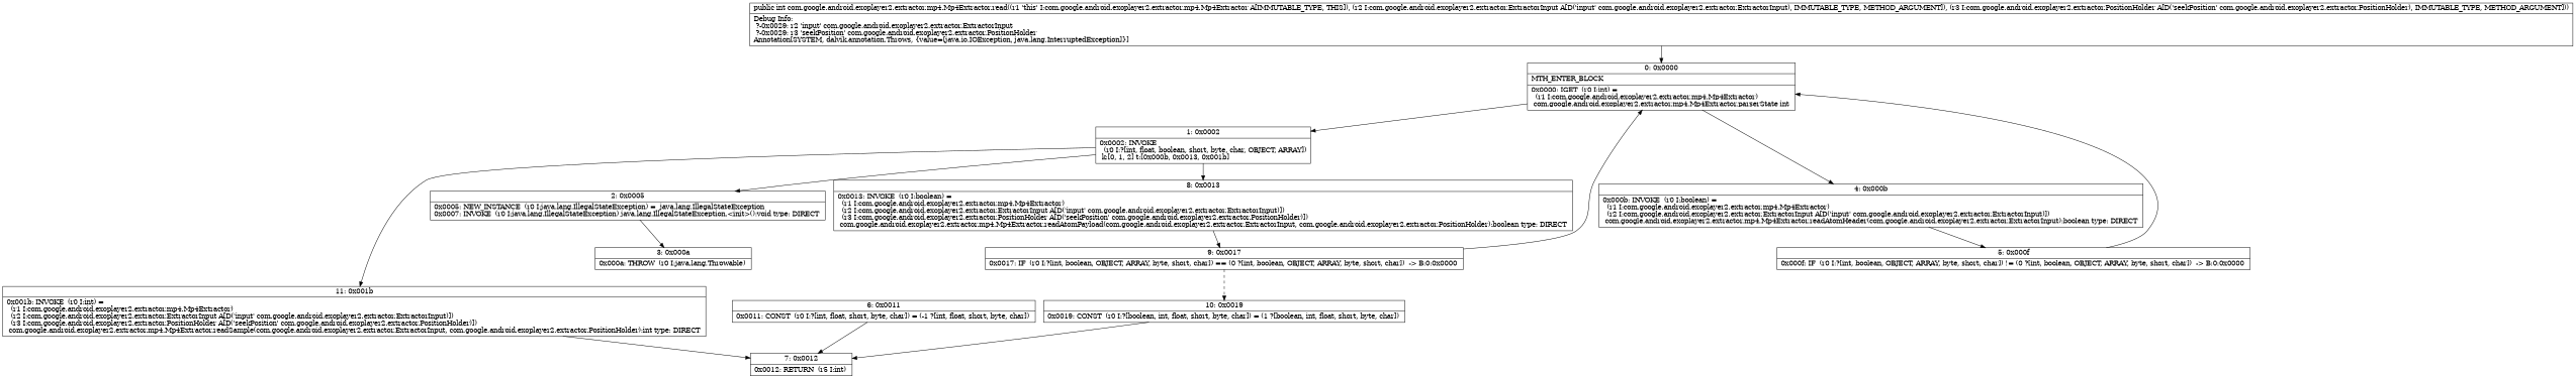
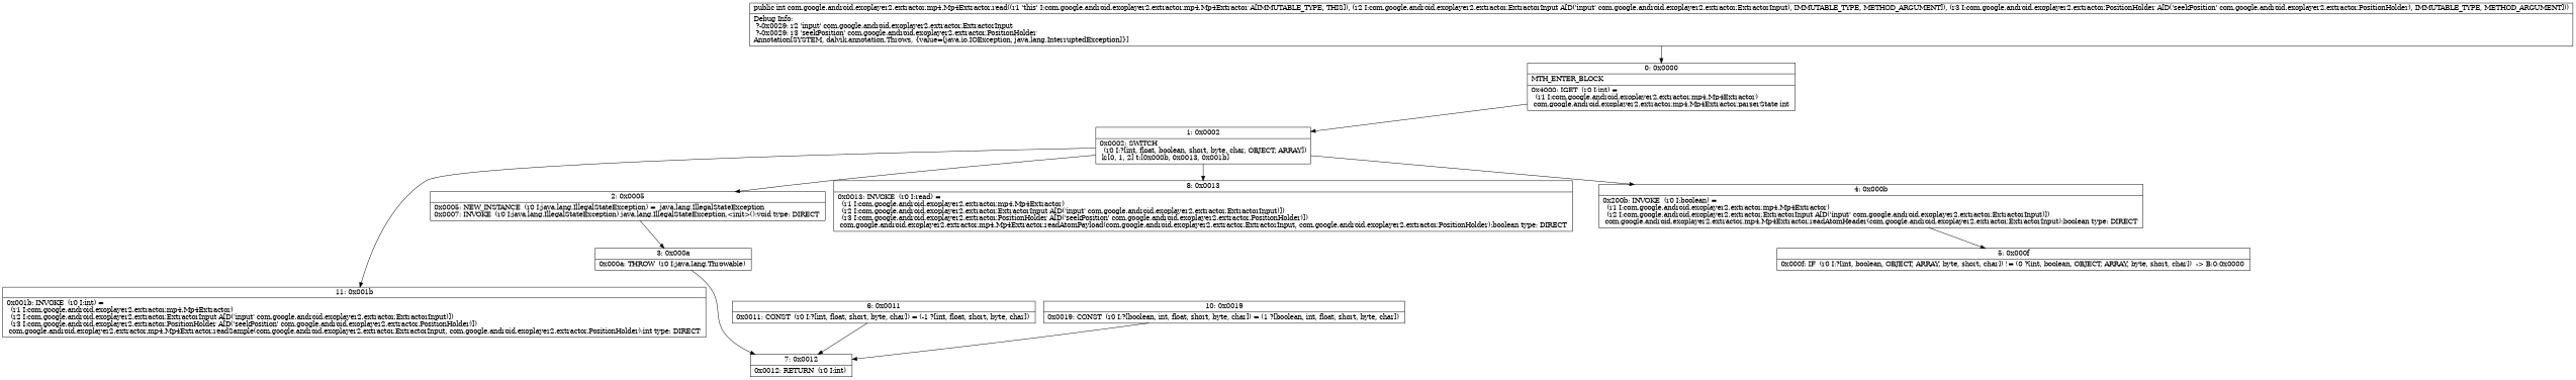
  digraph {
    node [shape=record]
-   n1 [label="{0\:\ 0x0000|MTH_ENTER_BLOCK\l|0x0000: IGET  (r0 I:int) = \l  (r1 I:com.google.android.exoplayer2.extractor.mp4.Mp4Extractor)\l com.google.android.exoplayer2.extractor.mp4.Mp4Extractor.parserState int \l}"]
-   n2 [label="{1\:\ 0x0002|0x0002: INVOKE  \l  (r0 I:?[int, float, boolean, short, byte, char, OBJECT, ARRAY])\l k:[0, 1, 2] t:[0x000b, 0x0013, 0x001b] \l}"]
+   n1 [label="{0\:\ 0x0000|MTH_ENTER_BLOCK\l|0x4000: IGET  (r0 I:int) = \l  (r1 I:com.google.android.exoplayer2.extractor.mp4.Mp4Extractor)\l com.google.android.exoplayer2.extractor.mp4.Mp4Extractor.parserState int \l}"]
+   n2 [label="{1\:\ 0x0002|0x0002: SWITCH  \l  (r0 I:?[int, float, boolean, short, byte, char, OBJECT, ARRAY])\l k:[0, 1, 2] t:[0x000b, 0x0013, 0x001b] \l}"]
    n3 [label="{2\:\ 0x0005|0x0005: NEW_INSTANCE  (r0 I:java.lang.IllegalStateException) =  java.lang.IllegalStateException \l0x0007: INVOKE  (r0 I:java.lang.IllegalStateException) java.lang.IllegalStateException.\<init\>():void type: DIRECT \l}"]
-   n4 [label="{4\:\ 0x000b|0x000b: INVOKE  (r0 I:boolean) = \l  (r1 I:com.google.android.exoplayer2.extractor.mp4.Mp4Extractor)\l  (r2 I:com.google.android.exoplayer2.extractor.ExtractorInput A[D('input' com.google.android.exoplayer2.extractor.ExtractorInput)])\l com.google.android.exoplayer2.extractor.mp4.Mp4Extractor.readAtomHeader(com.google.android.exoplayer2.extractor.ExtractorInput):boolean type: DIRECT \l}"]
-   n5 [label="{8\:\ 0x0013|0x0013: INVOKE  (r0 I:boolean) = \l  (r1 I:com.google.android.exoplayer2.extractor.mp4.Mp4Extractor)\l  (r2 I:com.google.android.exoplayer2.extractor.ExtractorInput A[D('input' com.google.android.exoplayer2.extractor.ExtractorInput)])\l  (r3 I:com.google.android.exoplayer2.extractor.PositionHolder A[D('seekPosition' com.google.android.exoplayer2.extractor.PositionHolder)])\l com.google.android.exoplayer2.extractor.mp4.Mp4Extractor.readAtomPayload(com.google.android.exoplayer2.extractor.ExtractorInput, com.google.android.exoplayer2.extractor.PositionHolder):boolean type: DIRECT \l}"]
+   n4 [label="{4\:\ 0x000b|0x200b: INVOKE  (r0 I:boolean) = \l  (r1 I:com.google.android.exoplayer2.extractor.mp4.Mp4Extractor)\l  (r2 I:com.google.android.exoplayer2.extractor.ExtractorInput A[D('input' com.google.android.exoplayer2.extractor.ExtractorInput)])\l com.google.android.exoplayer2.extractor.mp4.Mp4Extractor.readAtomHeader(com.google.android.exoplayer2.extractor.ExtractorInput):boolean type: DIRECT \l}"]
+   n5 [label="{8\:\ 0x0013|0x0013: INVOKE  (r0 I:read) = \l  (r1 I:com.google.android.exoplayer2.extractor.mp4.Mp4Extractor)\l  (r2 I:com.google.android.exoplayer2.extractor.ExtractorInput A[D('input' com.google.android.exoplayer2.extractor.ExtractorInput)])\l  (r3 I:com.google.android.exoplayer2.extractor.PositionHolder A[D('seekPosition' com.google.android.exoplayer2.extractor.PositionHolder)])\l com.google.android.exoplayer2.extractor.mp4.Mp4Extractor.readAtomPayload(com.google.android.exoplayer2.extractor.ExtractorInput, com.google.android.exoplayer2.extractor.PositionHolder):boolean type: DIRECT \l}"]
    n6 [label="{11\:\ 0x001b|0x001b: INVOKE  (r0 I:int) = \l  (r1 I:com.google.android.exoplayer2.extractor.mp4.Mp4Extractor)\l  (r2 I:com.google.android.exoplayer2.extractor.ExtractorInput A[D('input' com.google.android.exoplayer2.extractor.ExtractorInput)])\l  (r3 I:com.google.android.exoplayer2.extractor.PositionHolder A[D('seekPosition' com.google.android.exoplayer2.extractor.PositionHolder)])\l com.google.android.exoplayer2.extractor.mp4.Mp4Extractor.readSample(com.google.android.exoplayer2.extractor.ExtractorInput, com.google.android.exoplayer2.extractor.PositionHolder):int type: DIRECT \l}"]
    n7 [label="{3\:\ 0x000a|0x000a: THROW  (r0 I:java.lang.Throwable) \l}"]
    n8 [label="{5\:\ 0x000f|0x000f: IF  (r0 I:?[int, boolean, OBJECT, ARRAY, byte, short, char]) != (0 ?[int, boolean, OBJECT, ARRAY, byte, short, char])  \-\> B:0:0x0000 \l}"]
-   n9 [label="{9\:\ 0x0017|0x0017: IF  (r0 I:?[int, boolean, OBJECT, ARRAY, byte, short, char]) == (0 ?[int, boolean, OBJECT, ARRAY, byte, short, char])  \-\> B:0:0x0000 \l}"]
-   n10 [label="{7\:\ 0x0012|0x0012: RETURN  (r5 I:int) \l}"]
+   n10 [label="{7\:\ 0x0012|0x0012: RETURN  (r0 I:int) \l}"]
    n11 [label="{6\:\ 0x0011|0x0011: CONST  (r0 I:?[int, float, short, byte, char]) = (\-1 ?[int, float, short, byte, char]) \l}"]
    n12 [label="{10\:\ 0x0019|0x0019: CONST  (r0 I:?[boolean, int, float, short, byte, char]) = (1 ?[boolean, int, float, short, byte, char]) \l}"]
    n13 [label="{public int com.google.android.exoplayer2.extractor.mp4.Mp4Extractor.read((r1 'this' I:com.google.android.exoplayer2.extractor.mp4.Mp4Extractor A[IMMUTABLE_TYPE, THIS]), (r2 I:com.google.android.exoplayer2.extractor.ExtractorInput A[D('input' com.google.android.exoplayer2.extractor.ExtractorInput), IMMUTABLE_TYPE, METHOD_ARGUMENT]), (r3 I:com.google.android.exoplayer2.extractor.PositionHolder A[D('seekPosition' com.google.android.exoplayer2.extractor.PositionHolder), IMMUTABLE_TYPE, METHOD_ARGUMENT]))  | Debug Info:\l  ?\-0x0029: r2 'input' com.google.android.exoplayer2.extractor.ExtractorInput\l  ?\-0x0029: r3 'seekPosition' com.google.android.exoplayer2.extractor.PositionHolder\lAnnotation[SYSTEM, dalvik.annotation.Throws, \{value=[java.io.IOException, java.lang.InterruptedException]\}]\l}"]
    n1 -> n2
    n2 -> n3
-   n1 -> n4
+   n2 -> n4
    n2 -> n5
    n2 -> n6
    n3 -> n7
    n4 -> n8
-   n5 -> n9
-   n6 -> n10
-   n8 -> n1
-   n9 -> n1
-   n9 -> n12 [style=dashed]
+   n7 -> n10
    n11 -> n10
    n12 -> n10
    n13 -> n1
  }
